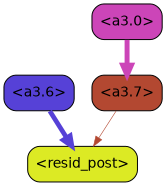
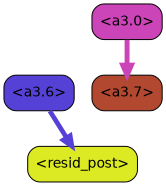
  strict digraph {
    splines=true
    node [color=black fontname=Helvetica shape=box style="filled, rounded"]
    "<a3.7>" [fillcolor="#b34831"]
    "<resid_post>" [fillcolor="#dcea24"]
    "<a3.6>" [fillcolor="#5641d7"]
    "<a3.0>" [fillcolor="#cc45b8"]
-   "<a3.7>" -> "<resid_post>" [color="#b34831" penwidth=0.6]
    "<a3.6>" -> "<resid_post>" [color="#5641d7" penwidth=4.748674273490906]
    "<a3.0>" -> "<a3.7>" [color="#cc45b8" penwidth=5.004031300544739]
  }
